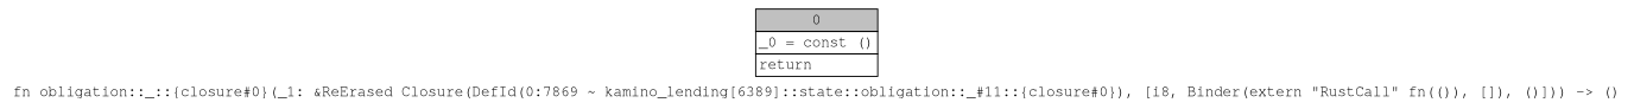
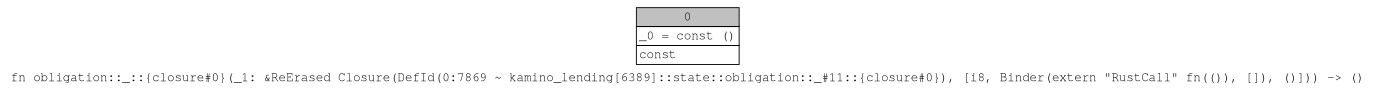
  digraph {
    fontname="Courier, monospace"
    label=<fn obligation::_::{closure#0}(_1: &amp;ReErased Closure(DefId(0:7869 ~ kamino_lending[6389]::state::obligation::_#11::{closure#0}), [i8, Binder(extern &quot;RustCall&quot; fn(()), []), ()])) -&gt; ()<br align="left"/>>
-   n1 [fontname="Courier, monospace" label=<<table border="0" cellborder="1" cellspacing="0"><tr><td bgcolor="gray" align="center" colspan="1">0</td></tr><tr><td align="left" balign="left">_0 = const ()<br/></td></tr><tr><td align="left">return</td></tr></table>> shape=none]
+   n1 [fontname="Courier, monospace" label=<<table border="0" cellborder="1" cellspacing="0"><tr><td bgcolor="gray" align="center" colspan="1">0</td></tr><tr><td align="left" balign="left">_0 = const ()<br/></td></tr><tr><td align="left">const</td></tr></table>> shape=none]
  }
